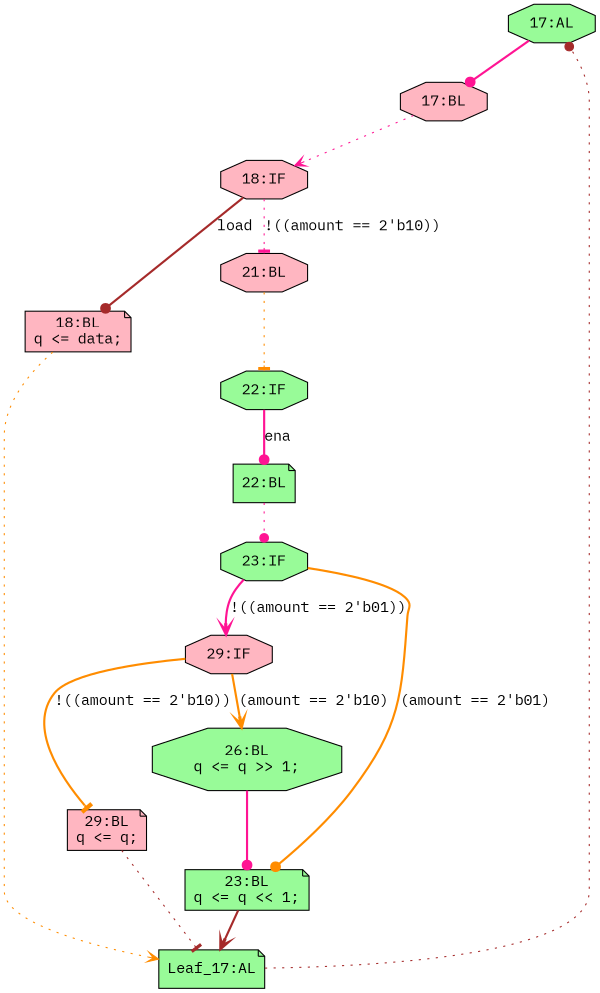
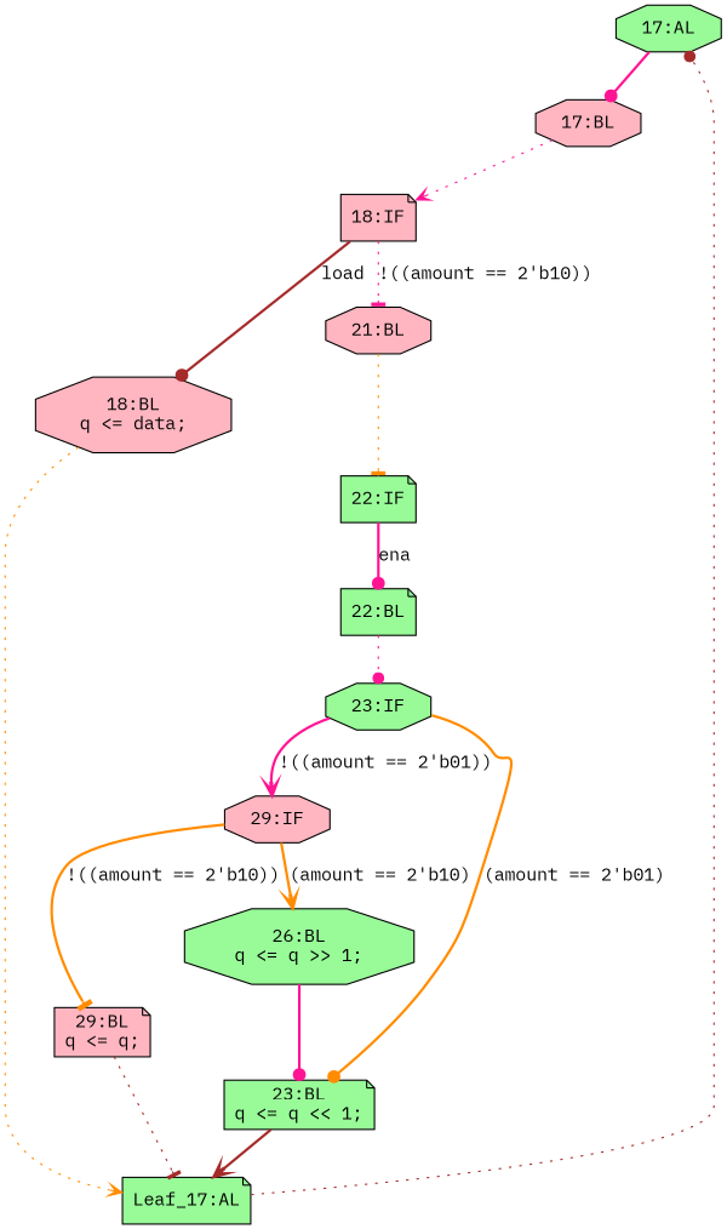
  strict digraph {
    fontname="IBM Plex Mono"
    node [fillcolor=palegreen fontname="IBM Plex Mono" shape=octagon statements="[]" style=filled typ=Block]
    edge [arrowhead=dot color=deeppink cond="[]" fontname="IBM Plex Mono" lineno=None style=bold]
    n1 [ast="<pyverilog.vparser.ast.Always object at 0x7f293d377090>" clk_sens=True label="17:AL" sens="['clk']" typ=Always use_var="['load', 'ena', 'amount', 'data', 'q']"]
    n2 [ast="<pyverilog.vparser.ast.Block object at 0x7f293d363d10>" fillcolor=lightpink label="17:BL"]
-   n3 [ast="<pyverilog.vparser.ast.IfStatement object at 0x7f293d363ed0>" fillcolor=lightpink label="18:IF" typ=IfStatement]
+   n3 [ast="<pyverilog.vparser.ast.IfStatement object at 0x7f293d363ed0>" fillcolor=lightpink label="18:IF" shape=note typ=IfStatement]
    n4 [ast="<pyverilog.vparser.ast.Block object at 0x7f293d30ee90>" fillcolor=lightpink label="21:BL"]
-   n5 [ast="<pyverilog.vparser.ast.Block object at 0x7f293d363790>" fillcolor=lightpink label="18:BL\nq <= data;" shape=note statements="[<pyverilog.vparser.ast.NonblockingSubstitution object at 0x7f293d363210>]"]
-   n6 [ast="<pyverilog.vparser.ast.IfStatement object at 0x7f293d30ecd0>" label="22:IF" typ=IfStatement]
+   n5 [ast="<pyverilog.vparser.ast.Block object at 0x7f293d363790>" fillcolor=lightpink label="18:BL\nq <= data;" statements="[<pyverilog.vparser.ast.NonblockingSubstitution object at 0x7f293d363210>]"]
+   n6 [ast="<pyverilog.vparser.ast.IfStatement object at 0x7f293d30ecd0>" label="22:IF" shape=note typ=IfStatement]
    n7 [ast="<pyverilog.vparser.ast.Block object at 0x7f293d30ebd0>" label="22:BL" shape=note]
    n8 [ast="<pyverilog.vparser.ast.IfStatement object at 0x7f293d37dd10>" label="23:IF" typ=IfStatement]
    n9 [def_var="['q']" label="Leaf_17:AL" shape=note statements="" typ=""]
    n10 [ast="<pyverilog.vparser.ast.IfStatement object at 0x7f293d6dee50>" fillcolor=lightpink label="29:IF" typ=IfStatement]
    n11 [ast="<pyverilog.vparser.ast.Block object at 0x7f293d366d10>" label="26:BL\nq <= q >> 1;" statements="[<pyverilog.vparser.ast.NonblockingSubstitution object at 0x7f29414c5d10>]"]
    n12 [ast="<pyverilog.vparser.ast.Block object at 0x7f293d781610>" fillcolor=lightpink label="29:BL\nq <= q;" shape=note statements="[<pyverilog.vparser.ast.NonblockingSubstitution object at 0x7f293d3e0f90>]"]
    n13 [ast="<pyverilog.vparser.ast.Block object at 0x7f293d371250>" label="23:BL\nq <= q << 1;" shape=note statements="[<pyverilog.vparser.ast.NonblockingSubstitution object at 0x7f293d366650>]"]
    n1 -> n2
    n2 -> n3 [arrowhead=vee style=dotted]
    n3 -> n4 [arrowhead=tee cond="['load']" label="!((amount == 2'b10))" lineno=18 style=dotted]
    n3 -> n5 [color=brown cond="['load']" label=load lineno=18]
    n4 -> n6 [arrowhead=tee color=darkorange style=dotted]
    n5 -> n9 [arrowhead=vee color=darkorange style=dotted]
    n6 -> n7 [cond="['ena']" label=ena lineno=22]
    n7 -> n8 [style=dotted]
    n8 -> n10 [arrowhead=vee cond="['amount']" label="!((amount == 2'b01))" lineno=23]
    n8 -> n13 [color=darkorange cond="['amount']" label="(amount == 2'b01)" lineno=23]
    n9 -> n1 [color=brown style=dotted cond="" lineno=""]
    n10 -> n11 [arrowhead=vee color=darkorange cond="['amount']" label="(amount == 2'b10)" lineno=26]
    n10 -> n12 [arrowhead=tee color=darkorange cond="['amount']" label="!((amount == 2'b10))" lineno=26]
    n11 -> n13
    n12 -> n9 [arrowhead=tee color=brown style=dotted]
    n13 -> n9 [arrowhead=vee color=brown]
  }
